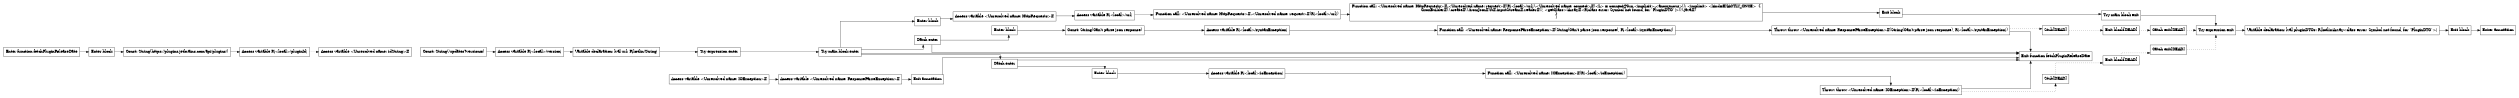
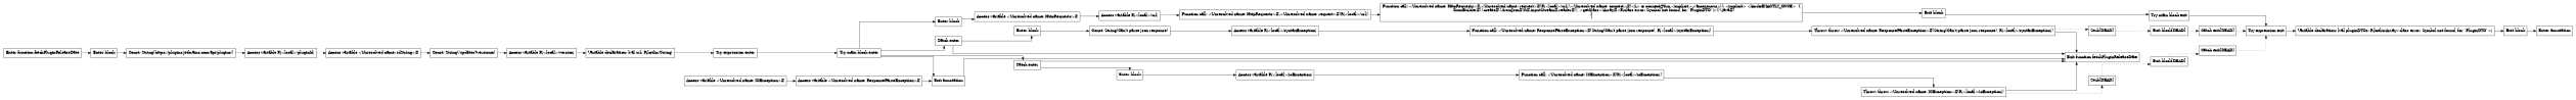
  digraph {
    rankdir=LR
    splines=ortho
    node [shape=box]
    n1 [label="Enter function fetchPluginReleaseDate"]
    n2 [label="Enter block"]
    n3 [label="Const: String(https://plugins.jetbrains.com/api/plugins/)"]
    n4 [label="Access variable R|<local>/pluginId|"]
    n5 [label="Access variable <Unresolved name: idString>#"]
    n6 [label="Const: String(/updates?version=)"]
    n7 [label="Access variable R|<local>/version|"]
    n8 [label="Variable declaration: lval url: R|kotlin/String|"]
    n9 [label="Try expression enter"]
    n10 [label="Try main block enter"]
    n11 [label="Enter block"]
    n12 [label="Catch enter"]
    n13 [label="Catch enter"]
    n14 [label="Exit function fetchPluginReleaseDate"]
    n15 [label="Access variable <Unresolved name: HttpRequests>#"]
    n16 [label="Access variable R|<local>/url|"]
    n17 [label="Function call: <Unresolved name: HttpRequests>#.<Unresolved name: request>#(R|<local>/url|)"]
    n18 [label="Function call: <Unresolved name: HttpRequests>#.<Unresolved name: request>#(R|<local>/url|).<Unresolved name: connect>#(<L> = connect@fun <implicit>.<anonymous>(): <implicit> <kind=EXACTLY_ONCE>  {\n    GsonBuilder#().create#().fromJson#(it#.inputStream#.reader#(), <getClass>(Array#<R|class error: Symbol not found, for `PluginDTO`|>()).java#)\n}\n)"]
    n19 [label="Exit block"]
    n20 [label="Try main block exit"]
    n21 [label="Try expression exit"]
    n22 [label="Enter block"]
    n23 [label="Const: String(Can't parse json response)"]
    n24 [label="Access variable R|<local>/syntaxException|"]
    n25 [label="Function call: <Unresolved name: ResponseParseException>#(String(Can't parse json response), R|<local>/syntaxException|)"]
    n26 [label="Throw: throw <Unresolved name: ResponseParseException>#(String(Can't parse json response), R|<local>/syntaxException|)"]
    n27 [label="Stub[DEAD]"]
    n28 [label="Exit block[DEAD]"]
    n29 [label="Catch exit[DEAD]"]
    n30 [label="Enter block"]
    n31 [label="Access variable R|<local>/ioException|"]
    n32 [label="Function call: <Unresolved name: IOException>#(R|<local>/ioException|)"]
    n33 [label="Throw: throw <Unresolved name: IOException>#(R|<local>/ioException|)"]
    n34 [label="Stub[DEAD]"]
    n35 [label="Exit block[DEAD]"]
    n36 [label="Catch exit[DEAD]"]
    n37 [label="Variable declaration: lval pluginDTOs: R|kotlin/Array<class error: Symbol not found, for `PluginDTO`>|"]
    n38 [label="Exit block"]
    n39 [label="Enter annotation"]
    n40 [label="Access variable <Unresolved name: IOException>#"]
    n41 [label="Access variable <Unresolved name: ResponseParseException>#"]
    n42 [label="Exit annotation"]
    subgraph sub_1 {
      n1
      n2
      n3
      n4
      n5
      n6
      n7
      n8
      n9
      n10
      n11
      n12
      n13
      n14
      n15
      n16
      n17
      n18
      n19
      n20
      n21
      n22
      n23
      n24
      n25
      n26
      n27
      n28
      n29
      n30
      n31
      n32
      n33
      n34
      n35
      n36
      n37
      n38
      n39
      n40
      n41
      n42
    }
    n1 -> n2
    n2 -> n3
    n3 -> n4
    n4 -> n5 [style=dotted]
+   n5 -> n6
    n6 -> n7
    n7 -> n8
    n8 -> n9
    n9 -> n10
    n10 -> n11
    n10 -> n12
    n10 -> n13
-   n10 -> n14
+   n10 -> n42
    n11 -> n15
    n12 -> n14
    n12 -> n22
    n13 -> n14
    n13 -> n30
    n15 -> n16
    n16 -> n17
    n17 -> n18
    n18 -> n19
    n19 -> n20
    n20 -> n21
    n21 -> n37
    n22 -> n23
    n23 -> n24
    n24 -> n25
    n25 -> n26
    n26 -> n14
    n26 -> n27 [style=dotted]
    n27 -> n28 [style=dotted]
    n28 -> n29 [style=dotted]
    n29 -> n21 [style=dotted]
    n30 -> n31
    n31 -> n32
    n32 -> n33
    n33 -> n14
    n33 -> n34 [style=dotted]
    n34 -> n35 [style=dotted]
    n35 -> n36 [style=dotted]
    n36 -> n21 [style=dotted]
    n37 -> n38
    n38 -> n39
    n40 -> n41
    n41 -> n42
    n42 -> n14
  }
